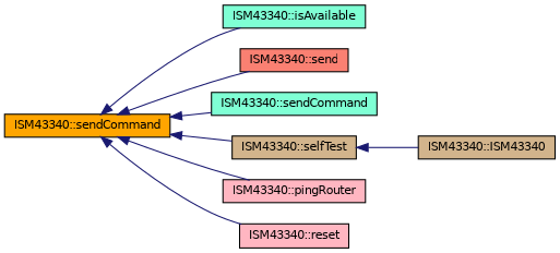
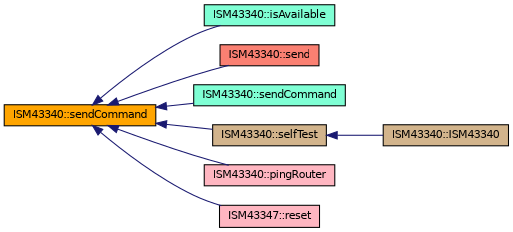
  digraph {
    rankdir=LR
    node [color=black fillcolor=aquamarine fontname=Helvetica fontsize=10 shape=record style=filled]
    edge [color=midnightblue dir=back fontname=Helvetica fontsize=10 labelfontname=Helvetica labelfontsize=10 style=solid]
    n1 [fillcolor=orange fontcolor=black height=0.2 label="ISM43340::sendCommand" width=0.4]
    n2 [height=0.2 label="ISM43340::isAvailable" width=0.4]
    n3 [fillcolor=salmon height=0.2 label="ISM43340::send" width=0.4]
    n4 [height=0.2 label="ISM43340::sendCommand" width=0.4]
    n5 [fillcolor=tan height=0.2 label="ISM43340::selfTest" width=0.4]
    n6 [fillcolor=lightpink height=0.2 label="ISM43340::pingRouter" width=0.4]
-   n7 [fillcolor=lightpink height=0.2 label="ISM43340::reset" width=0.4]
+   n7 [fillcolor=lightpink height=0.2 label="ISM43347::reset" width=0.4]
    n8 [fillcolor=tan height=0.2 label="ISM43340::ISM43340" width=0.4]
    n1 -> n2
    n1 -> n3
    n1 -> n4
    n1 -> n5
    n1 -> n6
    n1 -> n7
    n5 -> n8
  }
